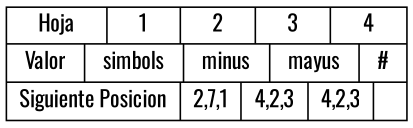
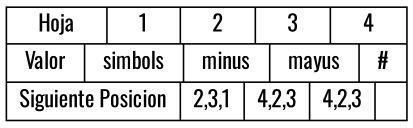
  digraph {
    concentrate=true
    rankdir=LR
    fontname=Oswald
-   n1 [label="{Hoja|1|2|3|4}|{Valor|simbols|minus|mayus|#}|{Siguiente Posicion|2,7,1|4,2,3|4,2,3|}" shape=record fontname=Oswald]
+   n1 [label="{Hoja|1|2|3|4}|{Valor|simbols|minus|mayus|#}|{Siguiente Posicion|2,3,1|4,2,3|4,2,3|}" shape=record fontname=Oswald]
  }
